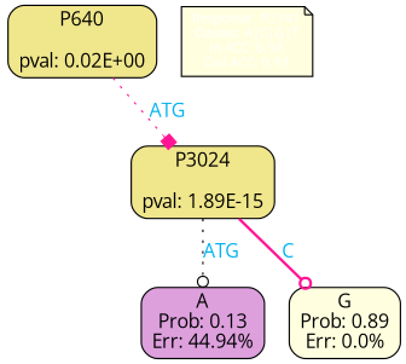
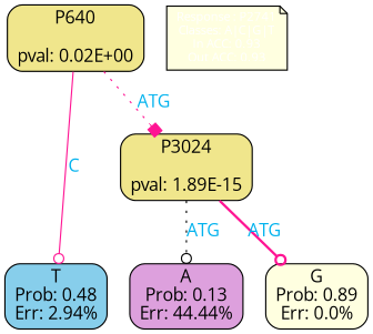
  digraph {
    fontname="Open Sans"
    ranksep=equally
    splines=polylines
    node [color=black fillcolor=lightyellow fontname="Open Sans" shape=box style="filled, rounded"]
    edge [arrowhead=odot color=deeppink fontcolor=deepskyblue2 fontname="Open Sans" style=dotted]
-   n1 [fillcolor=plum label="A\nProb: 0.13\nErr: 44.94%"]
+   n1 [fillcolor=plum label="A\nProb: 0.13\nErr: 44.44%"]
    n2 [label="G\nProb: 0.89\nErr: 0.0%"]
+   n3 [fillcolor=skyblue label="T\nProb: 0.48\nErr: 2.94%"]
    n4 [align=left fontcolor=white fontsize=10 label="Response : P2741\nClasses: A|C|G|T\nIn ACC: 0.93\nOut ACC: 0.93\n" shape=note style=filled]
    n5 [fillcolor=khaki label="P640\n\npval: 0.02E+00"]
    n6 [fillcolor=khaki label="P3024\n\npval: 1.89E-15"]
    subgraph sub_1 {
      rank=same
      n1
      n2
+     n3
    }
    subgraph sub_2 {
      rank=same
      n4
      n5
    }
+   n5 -> n3 [label=C style=solid]
    n5 -> n6 [arrowhead=box label=ATG]
    n6 -> n1 [color=black label=ATG]
-   n6 -> n2 [label=C style=bold]
+   n6 -> n2 [label=ATG style=bold]
  }
